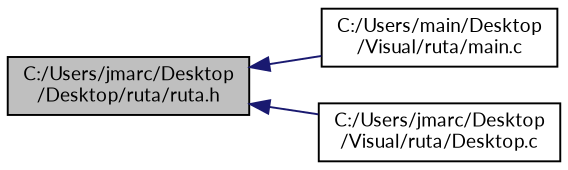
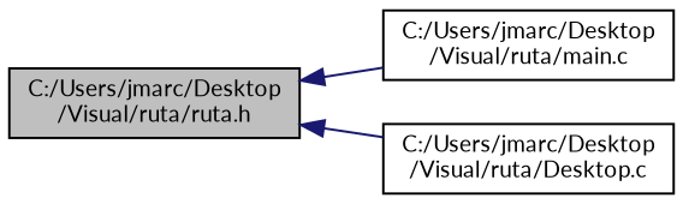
  digraph {
    fontname=Lato
    rankdir=LR
    node [color=black fillcolor=white fontname=Lato fontsize=10 shape=record style=filled]
    edge [color=midnightblue dir=back fontname=Lato fontsize=10 labelfontname=Helvetica labelfontsize=10 style=solid]
-   n1 [fillcolor=grey75 fontcolor=black height=0.2 label="C:/Users/jmarc/Desktop\l/Desktop/ruta/ruta.h" width=0.4]
-   n2 [height=0.2 label="C:/Users/main/Desktop\l/Visual/ruta/main.c" width=0.4]
+   n1 [fillcolor=grey75 fontcolor=black height=0.2 label="C:/Users/jmarc/Desktop\l/Visual/ruta/ruta.h" width=0.4]
+   n2 [height=0.2 label="C:/Users/jmarc/Desktop\l/Visual/ruta/main.c" width=0.4]
    n3 [height=0.2 label="C:/Users/jmarc/Desktop\l/Visual/ruta/Desktop.c" width=0.4]
    n1 -> n2
    n1 -> n3
  }
